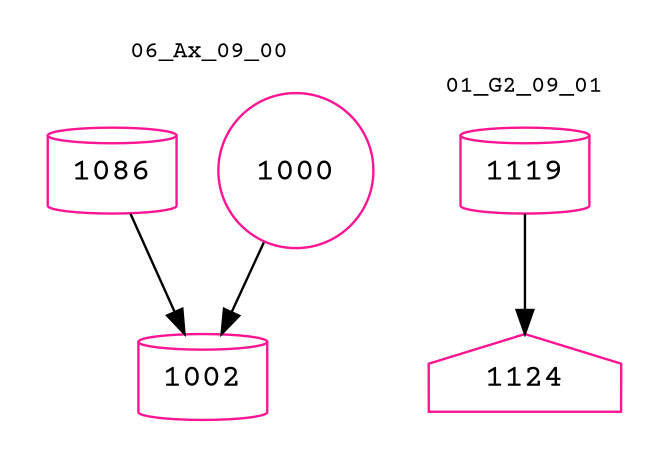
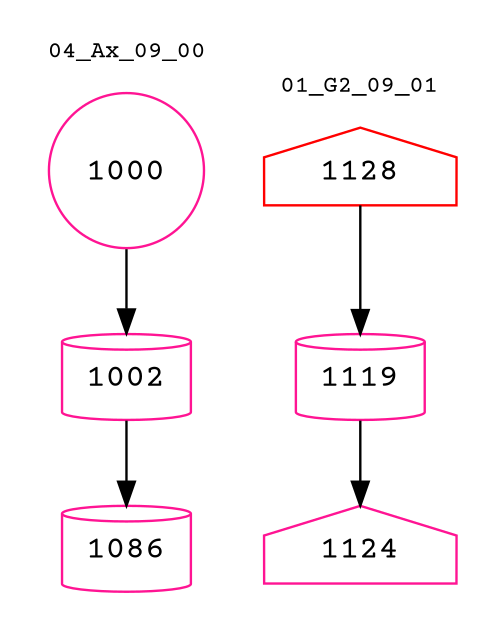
  digraph {
    fontname="Courier Prime"
    node [color=deeppink fontname="Courier Prime" shape=cylinder]
    edge [color=black fontname="Courier Prime"]
    n1 [label=1000 shape=circle]
    n2 [label=1002]
    n3 [label=1086]
+   n4 [color=red label=1128 shape=house]
    n5 [label=1119]
    n6 [label=1124 shape=house]
    subgraph cluster_1 {
      color=white
      fontsize=10
-     label="06_Ax_09_00"
+     label="04_Ax_09_00"
      n1
      n2
      n3
    }
    subgraph cluster_2 {
      color=white
      fontsize=10
      label="01_G2_09_01"
+     n4
      n5
      n6
    }
    n1 -> n2
-   n3 -> n2
+   n2 -> n3
+   n4 -> n5
    n5 -> n6
  }
